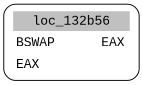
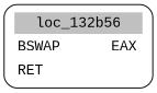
  digraph {
-   n1 [fontname="Courier New" label=<<table border="0" cellborder="0" cellpadding="3"><tr><td align="center" colspan="2" bgcolor="grey">loc_132b56</td></tr><tr><td align="left">BSWAP      EAX</td></tr><tr><td align="left">EAX        </td></tr></table>> shape=Mrecord]
+   n1 [fontname="Courier New" label=<<table border="0" cellborder="0" cellpadding="3"><tr><td align="center" colspan="2" bgcolor="grey">loc_132b56</td></tr><tr><td align="left">BSWAP      EAX</td></tr><tr><td align="left">RET        </td></tr></table>> shape=Mrecord]
  }
